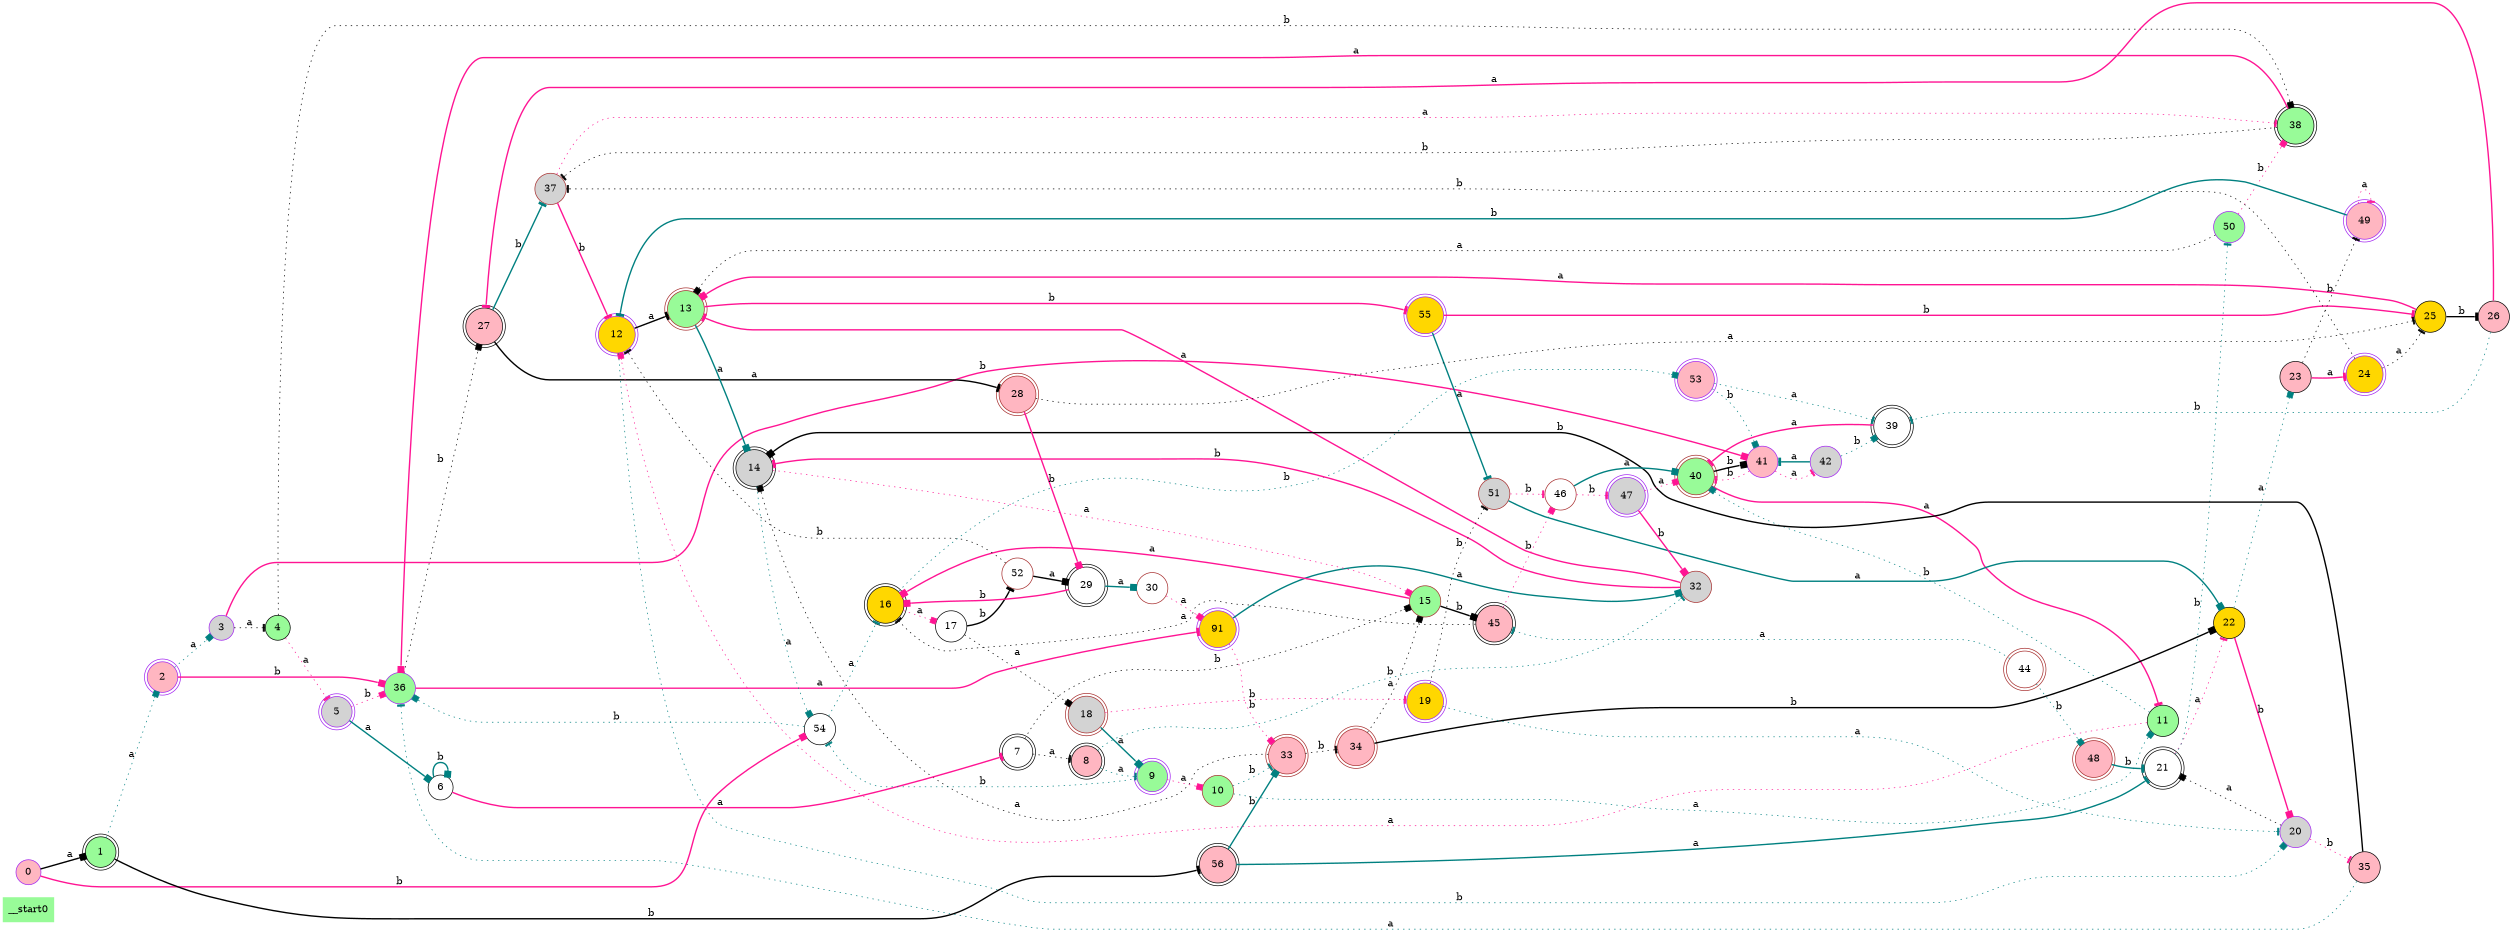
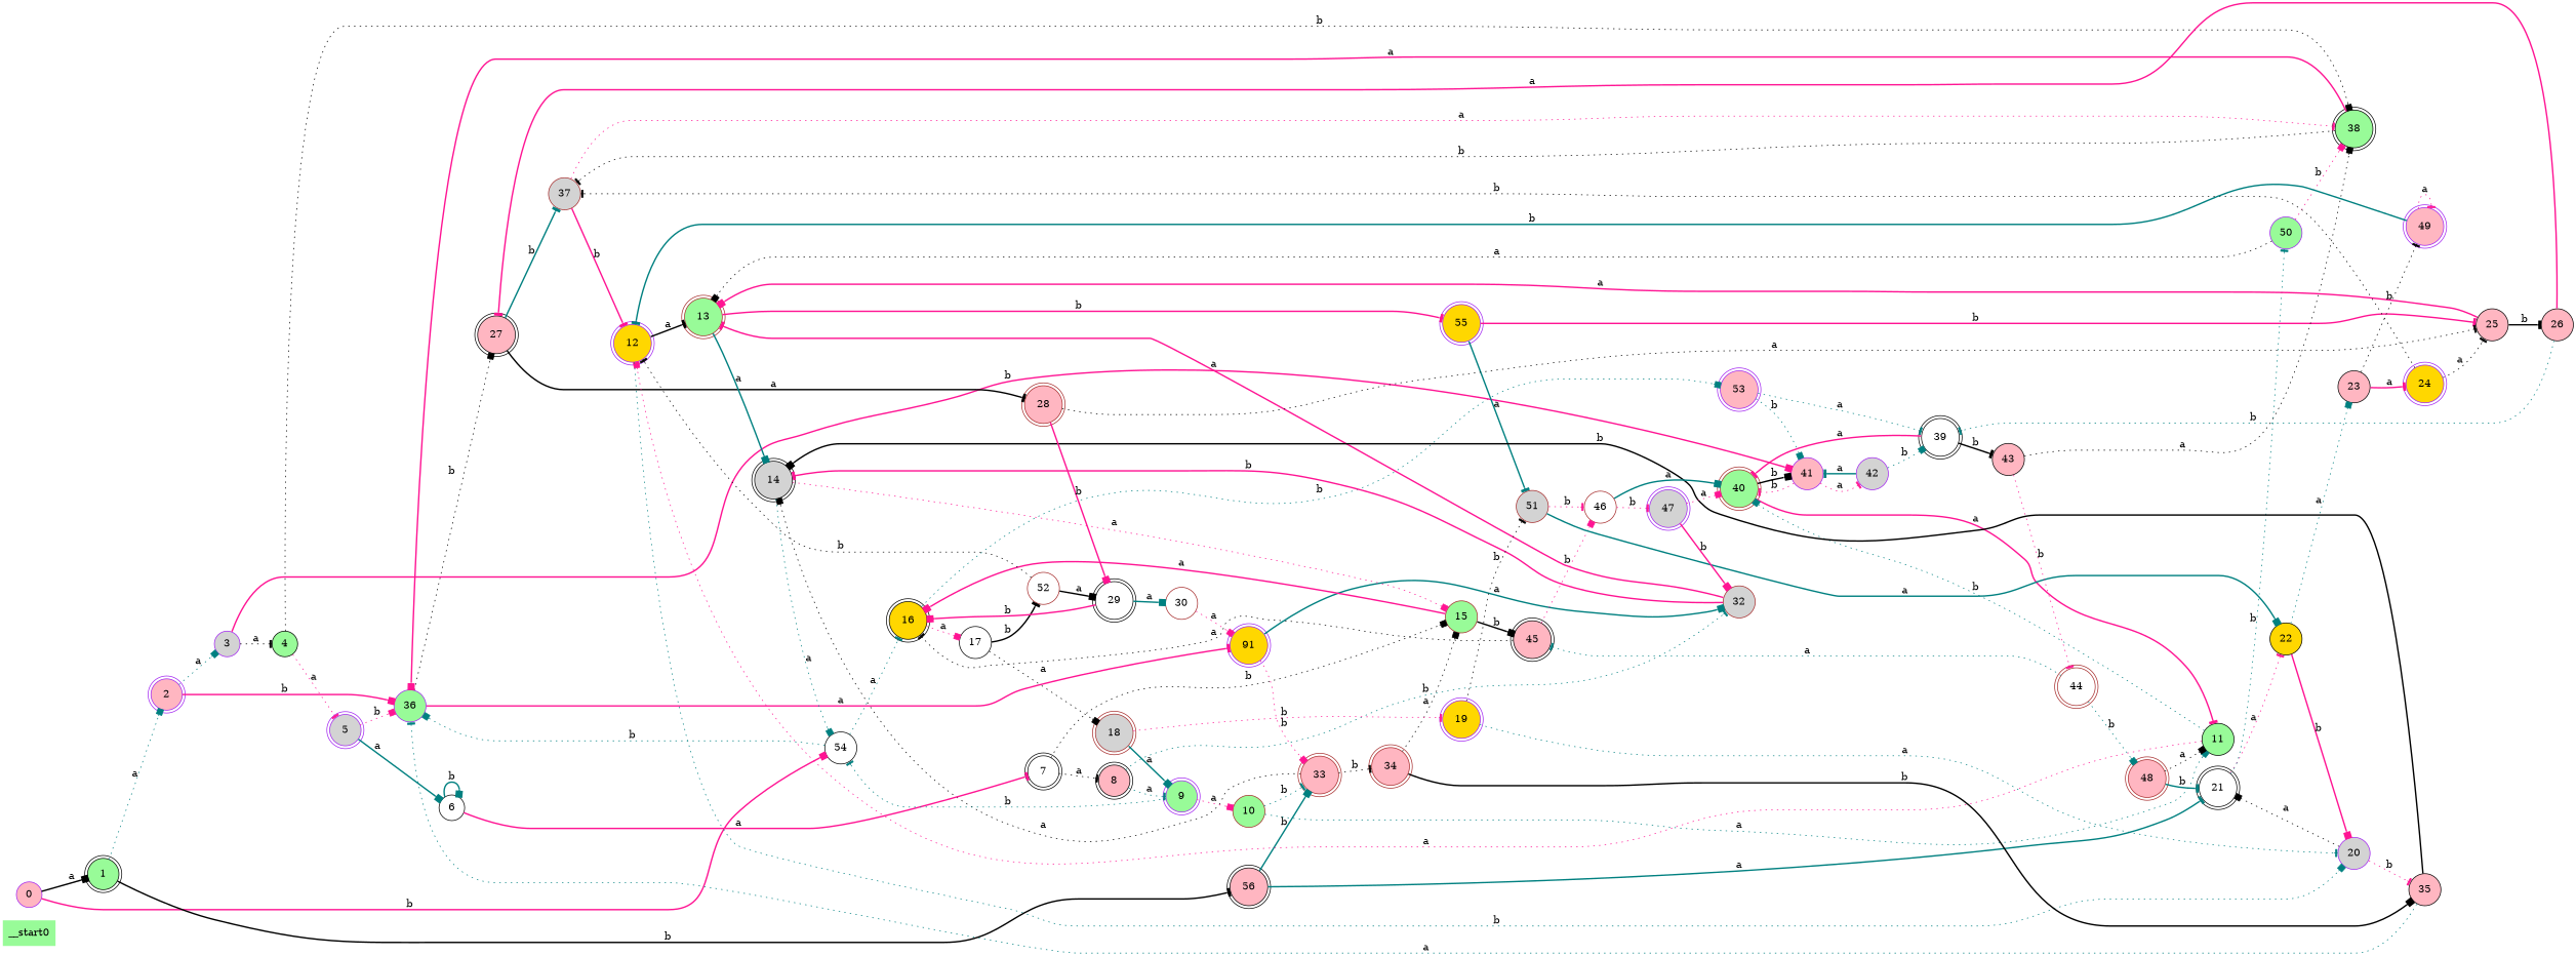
  digraph {
    rankdir=LR
    node [color=black fillcolor=lightpink shape=doublecircle style="rounded,filled"]
    edge [arrowhead=box color=deeppink style=dotted]
    __start0 [color=brown fillcolor=palegreen shape=none style=filled]
    n2 [color=purple label=0 shape=circle style=filled]
    n3 [fillcolor=palegreen label=1]
    n4 [fillcolor=white label=54 shape=circle style=filled]
    n5 [color=purple label=2]
    n6 [label=56]
    n7 [color=purple fillcolor=palegreen label=36 shape=circle style=filled]
    n8 [fillcolor=gold label=16]
    n9 [color=purple fillcolor=lightgrey label=3 shape=circle style=filled]
    n10 [color=brown label=33]
    n11 [fillcolor=white label=21]
    n12 [fillcolor=palegreen label=4 shape=circle style=filled]
    n13 [color=purple label=41 shape=circle style=filled]
    n14 [label=27]
    n15 [color=purple fillcolor=gold label=91]
    n16 [color=purple fillcolor=lightgrey label=5]
    n17 [fillcolor=palegreen label=38]
    n18 [color=brown fillcolor=palegreen label=40]
    n19 [color=purple fillcolor=lightgrey label=42 shape=circle style=filled]
    n20 [fillcolor=white label=6 shape=circle style=filled]
    n21 [color=brown fillcolor=lightgrey label=37 shape=circle style=filled]
    n22 [fillcolor=white label=7]
    n23 [label=8]
    n24 [color=brown fillcolor=palegreen label=15 shape=circle style=filled]
    n25 [color=purple fillcolor=palegreen label=9]
    n26 [color=brown fillcolor=lightgrey label=32 shape=circle style=filled]
    n27 [label=45]
    n28 [color=brown fillcolor=palegreen label=10 shape=circle style=filled]
    n29 [color=brown fillcolor=palegreen label=13]
    n30 [fillcolor=lightgrey label=14]
    n31 [fillcolor=palegreen label=11 shape=circle style=filled]
    n32 [color=purple fillcolor=gold label=12]
    n33 [color=brown label=34]
    n34 [color=purple fillcolor=lightgrey label=20 shape=circle style=filled]
    n35 [color=purple fillcolor=gold label=55]
    n36 [label=35 shape=circle style=filled]
    n37 [color=brown fillcolor=lightgrey label=51 shape=circle style=filled]
-   n38 [fillcolor=gold label=25 shape=circle style=filled]
+   n38 [label=25 shape=circle style=filled]
    n39 [fillcolor=white label=17 shape=circle style=filled]
    n40 [color=purple label=53]
    n41 [color=brown fillcolor=white label=46 shape=circle style=filled]
    n42 [color=brown fillcolor=lightgrey label=18]
    n43 [color=brown fillcolor=white label=52 shape=circle style=filled]
    n44 [fillcolor=white label=39]
    n45 [color=purple fillcolor=gold label=19]
    n46 [fillcolor=white label=29]
    n47 [fillcolor=gold label=22 shape=circle style=filled]
    n48 [color=purple fillcolor=palegreen label=50 shape=circle style=filled]
    n49 [label=23 shape=circle style=filled]
    n50 [color=purple fillcolor=gold label=24]
    n51 [color=purple label=49]
    n52 [label=26 shape=circle style=filled]
    n53 [color=brown label=28]
+   n54 [label=43 shape=circle style=filled]
    n55 [color=brown fillcolor=white label=30 shape=circle style=filled]
    n56 [color=brown fillcolor=white label=44]
    n57 [color=brown label=48]
    n58 [color=purple fillcolor=lightgrey label=47]
    n2 -> n3 [color=black label=a style=bold]
    n2 -> n4 [label=b style=bold]
    n3 -> n5 [color=teal label=a]
    n3 -> n6 [arrowhead=tee color=black label=b style=bold]
    n4 -> n7 [color=teal label=b]
    n4 -> n8 [arrowhead=tee color=teal label=a]
    n5 -> n7 [label=b style=bold]
    n5 -> n9 [color=teal label=a]
    n6 -> n10 [color=teal label=b style=bold]
    n6 -> n11 [arrowhead=tee color=teal label=a style=bold]
    n7 -> n14 [color=black label=b]
    n7 -> n15 [arrowhead=tee label=a style=bold]
    n8 -> n39 [label=a]
    n8 -> n40 [color=teal label=b]
    n9 -> n12 [arrowhead=tee color=black label=a]
    n9 -> n13 [label=b style=bold]
    n10 -> n30 [color=black label=a]
    n10 -> n33 [arrowhead=tee color=black label=b]
    n11 -> n47 [arrowhead=tee label=a]
    n11 -> n48 [arrowhead=tee color=teal label=b]
    n12 -> n16 [arrowhead=tee label=a]
    n12 -> n17 [color=black label=b]
    n13 -> n18 [arrowhead=tee label=b]
    n13 -> n19 [arrowhead=tee label=a]
    n14 -> n21 [arrowhead=tee color=teal label=b style=bold]
    n14 -> n53 [arrowhead=tee color=black label=a style=bold]
    n15 -> n10 [label=b]
    n15 -> n26 [color=teal label=a style=bold]
    n16 -> n7 [label=b]
    n16 -> n20 [color=teal label=a style=bold]
    n17 -> n7 [label=a style=bold]
    n17 -> n21 [arrowhead=tee color=black label=b]
    n18 -> n13 [color=black label=b style=bold]
    n18 -> n31 [arrowhead=tee label=a style=bold]
    n19 -> n13 [arrowhead=tee color=teal label=a style=bold]
    n19 -> n44 [color=teal label=b]
    n20 -> n20 [color=teal label=b style=bold]
    n20 -> n22 [arrowhead=tee label=a style=bold]
    n21 -> n17 [arrowhead=tee label=a]
    n21 -> n32 [arrowhead=tee label=b style=bold]
    n22 -> n23 [arrowhead=tee color=black label=a]
    n22 -> n24 [color=black label=b]
    n23 -> n25 [arrowhead=tee color=teal label=a]
    n23 -> n26 [arrowhead=tee color=teal label=b]
    n24 -> n8 [label=a style=bold]
    n24 -> n27 [color=black label=b style=bold]
    n25 -> n4 [arrowhead=tee color=teal label=b]
    n25 -> n28 [label=a]
    n26 -> n29 [arrowhead=tee label=a style=bold]
    n26 -> n30 [arrowhead=tee label=b style=bold]
    n27 -> n8 [arrowhead=tee color=black label=a]
    n27 -> n41 [label=b]
    n28 -> n10 [arrowhead=tee color=teal label=b]
    n28 -> n31 [color=teal label=a]
    n29 -> n30 [color=teal label=a style=bold]
    n29 -> n35 [arrowhead=tee label=b style=bold]
    n30 -> n4 [color=teal label=a]
    n30 -> n24 [label=a]
    n31 -> n18 [color=teal label=b]
    n31 -> n32 [label=a]
    n32 -> n29 [arrowhead=tee color=black label=a style=bold]
    n32 -> n34 [color=teal label=b]
    n33 -> n24 [color=black label=a]
-   n33 -> n47 [color=black label=b style=bold]
+   n33 -> n36 [color=black label=b style=bold]
    n34 -> n11 [color=black label=a]
    n34 -> n36 [arrowhead=tee label=b]
    n35 -> n37 [arrowhead=tee color=teal label=a style=bold]
    n35 -> n38 [arrowhead=tee label=b style=bold]
    n36 -> n7 [arrowhead=tee color=teal label=a]
    n36 -> n30 [color=black label=b style=bold]
    n37 -> n41 [arrowhead=tee label=b]
    n37 -> n47 [color=teal label=a style=bold]
    n38 -> n29 [label=a style=bold]
    n38 -> n52 [arrowhead=tee color=black label=b style=bold]
    n39 -> n42 [color=black label=a]
    n39 -> n43 [arrowhead=tee color=black label=b style=bold]
    n40 -> n13 [color=teal label=b]
    n40 -> n44 [arrowhead=tee color=teal label=a]
    n41 -> n18 [color=teal label=a style=bold]
    n41 -> n58 [arrowhead=tee label=b]
    n42 -> n25 [color=teal label=a style=bold]
    n42 -> n45 [arrowhead=tee label=b]
    n43 -> n32 [arrowhead=tee color=black label=b]
    n43 -> n46 [color=black label=a style=bold]
    n44 -> n18 [arrowhead=tee label=a style=bold]
+   n44 -> n54 [arrowhead=tee color=black label=b style=bold]
    n45 -> n34 [arrowhead=tee color=teal label=a]
    n45 -> n37 [arrowhead=tee color=black label=b]
    n46 -> n8 [label=b style=bold]
    n46 -> n55 [color=teal label=a style=bold]
    n47 -> n34 [label=b style=bold]
    n47 -> n49 [color=teal label=a]
    n48 -> n17 [label=b]
    n48 -> n29 [color=black label=a]
    n49 -> n50 [arrowhead=tee label=a style=bold]
    n49 -> n51 [arrowhead=tee color=black label=b]
    n50 -> n21 [arrowhead=tee color=black label=b]
    n50 -> n38 [arrowhead=tee color=black label=a]
    n51 -> n32 [arrowhead=tee color=teal label=b style=bold]
    n51 -> n51 [arrowhead=tee label=a]
    n52 -> n14 [arrowhead=tee label=a style=bold]
    n52 -> n44 [arrowhead=tee color=teal label=b]
    n53 -> n38 [arrowhead=tee color=black label=a]
    n53 -> n46 [label=b style=bold]
+   n54 -> n17 [color=black label=a]
+   n54 -> n56 [arrowhead=tee label=b]
    n55 -> n15 [label=a]
    n56 -> n27 [arrowhead=tee color=teal label=a]
    n56 -> n57 [color=teal label=b]
    n57 -> n11 [arrowhead=tee color=teal label=b style=bold]
+   n57 -> n31 [color=black label=a]
    n58 -> n18 [label=a]
    n58 -> n26 [label=b style=bold]
  }
